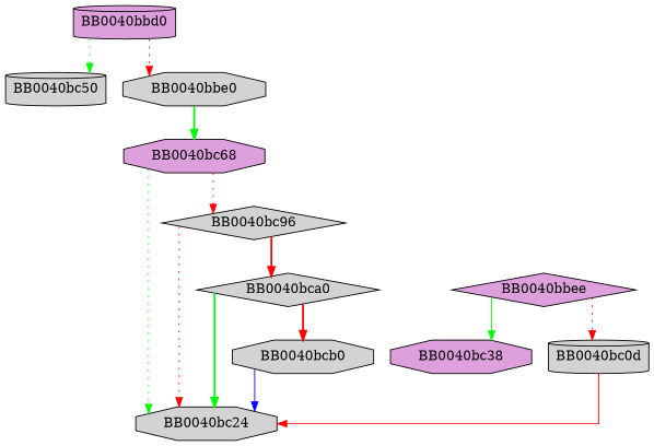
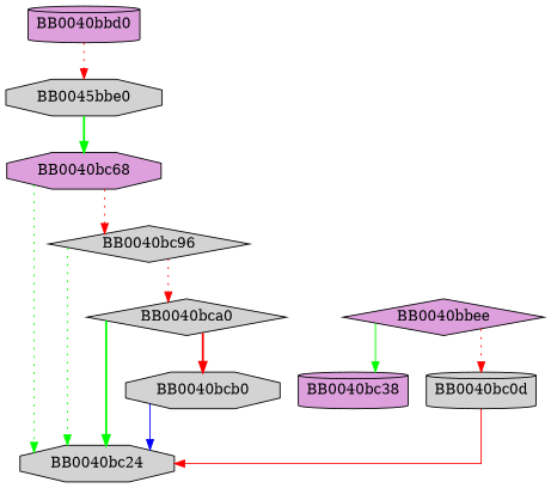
  digraph {
    splines=ortho
    node [fillcolor=lightgrey shape=cylinder style=filled]
    edge [color=green style=dotted]
    BB0040bbd0 [fillcolor=plum]
-   BB0040bc50
-   BB0040bbe0 [shape=octagon]
+   BB0040bbe0 [shape=octagon label=BB0045bbe0]
    BB0040bc68 [fillcolor=plum shape=octagon]
    BB0040bc24 [shape=octagon]
    BB0040bc96 [shape=diamond]
    BB0040bbee [fillcolor=plum shape=diamond]
-   BB0040bc38 [fillcolor=plum shape=octagon]
+   BB0040bc38 [fillcolor=plum]
    BB0040bc0d
    BB0040bca0 [shape=diamond]
    BB0040bcb0 [shape=octagon]
-   BB0040bbd0 -> BB0040bc50
    BB0040bbd0 -> BB0040bbe0 [color=red]
    BB0040bbe0 -> BB0040bc68 [style=bold]
    BB0040bc68 -> BB0040bc24
    BB0040bc68 -> BB0040bc96 [color=red]
-   BB0040bc96 -> BB0040bc24 [color=red]
-   BB0040bc96 -> BB0040bca0 [color=red style=bold]
+   BB0040bc96 -> BB0040bc24
+   BB0040bc96 -> BB0040bca0 [color=red]
    BB0040bbee -> BB0040bc38 [style=solid]
    BB0040bbee -> BB0040bc0d [color=red]
    BB0040bc0d -> BB0040bc24 [color=red style=solid]
    BB0040bca0 -> BB0040bc24 [style=bold]
    BB0040bca0 -> BB0040bcb0 [color=red style=bold]
    BB0040bcb0 -> BB0040bc24 [color=blue style=solid]
  }
